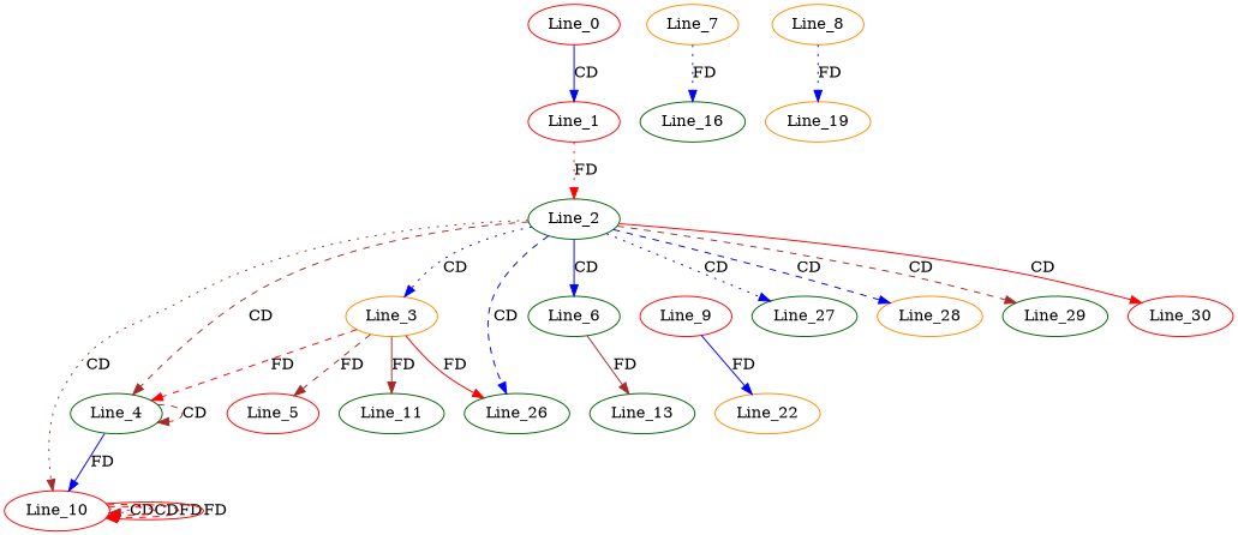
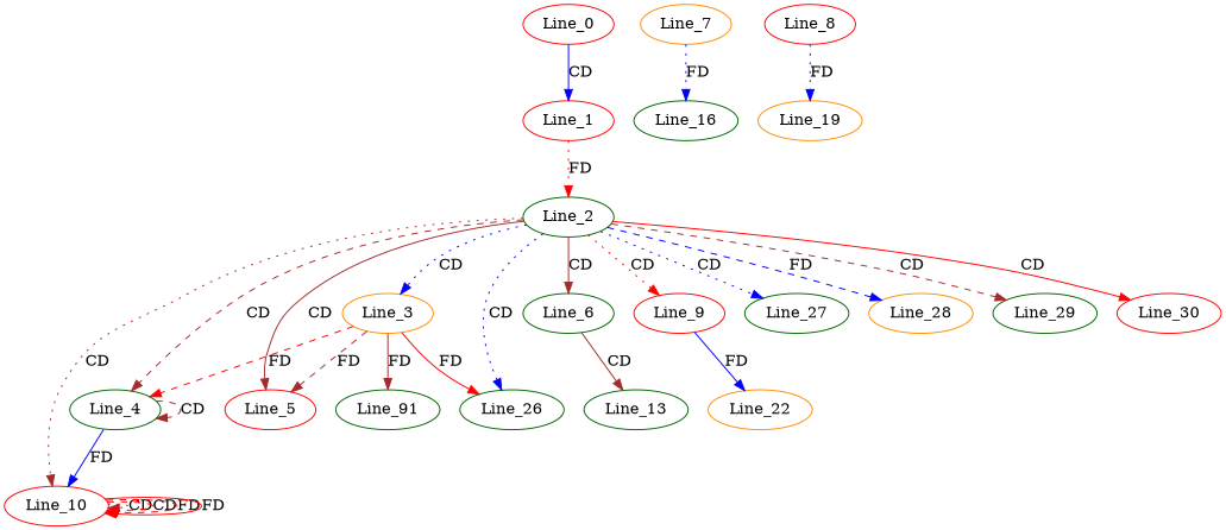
  digraph {
    node [color=darkgreen]
    edge [color=brown style=solid]
    Line_0 [color=red]
    Line_1 [color=red]
    Line_2
    Line_3 [color=darkorange]
    Line_4
    Line_5 [color=red]
    Line_6
    Line_9 [color=red]
    Line_10 [color=red]
    Line_26
    Line_27
    Line_28 [color=darkorange]
    Line_29
    Line_30 [color=red]
-   Line_11
+   Line_11 [label=Line_91]
    Line_13
    Line_7 [color=darkorange]
    Line_16
-   Line_8 [color=darkorange]
+   Line_8 [color=red]
    Line_19 [color=darkorange]
    Line_22 [color=darkorange]
    Line_0 -> Line_1 [color=blue label=CD]
    Line_1 -> Line_2 [color=red label=FD style=dotted]
    Line_2 -> Line_3 [color=blue label=CD style=dotted]
    Line_2 -> Line_4 [label=CD style=dashed]
-   Line_2 -> Line_6 [color=blue label=CD]
+   Line_2 -> Line_5 [label=CD]
+   Line_2 -> Line_6 [label=CD]
+   Line_2 -> Line_9 [color=red label=CD style=dotted]
    Line_2 -> Line_10 [label=CD style=dotted]
-   Line_2 -> Line_26 [color=blue label=CD style=dashed]
+   Line_2 -> Line_26 [color=blue label=CD style=dotted]
    Line_2 -> Line_27 [color=blue label=CD style=dotted]
-   Line_2 -> Line_28 [color=blue label=CD style=dashed]
+   Line_2 -> Line_28 [color=blue label=FD style=dashed]
    Line_2 -> Line_29 [label=CD style=dashed]
    Line_2 -> Line_30 [color=red label=CD]
    Line_3 -> Line_4 [color=red label=FD style=dashed]
    Line_3 -> Line_5 [label=FD style=dashed]
    Line_3 -> Line_26 [color=red label=FD]
    Line_3 -> Line_11 [label=FD]
    Line_4 -> Line_4 [label=CD style=dashed]
    Line_4 -> Line_10 [color=blue label=FD]
-   Line_6 -> Line_13 [label=FD]
+   Line_6 -> Line_13 [label=CD]
    Line_9 -> Line_22 [color=blue label=FD]
    Line_10 -> Line_10 [label=CD style=dotted]
    Line_10 -> Line_10 [color=red label=CD style=dashed]
    Line_10 -> Line_10 [color=red label=FD style=dashed]
    Line_10 -> Line_10 [color=red label=FD]
    Line_7 -> Line_16 [color=blue label=FD style=dotted]
    Line_8 -> Line_19 [color=blue label=FD style=dotted]
  }
